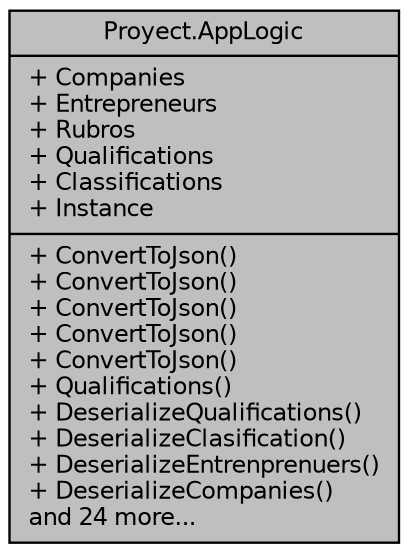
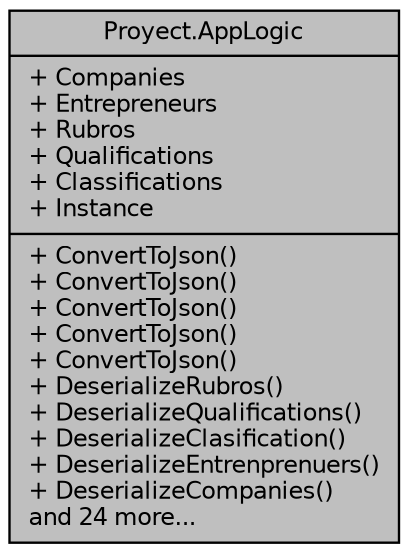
  digraph {
-   n1 [color=black fillcolor=grey75 fontcolor=black fontname=Helvetica fontsize=10 height=0.2 label="{Proyect.AppLogic\n|+ Companies\l+ Entrepreneurs\l+ Rubros\l+ Qualifications\l+ Classifications\l+ Instance\l|+ ConvertToJson()\l+ ConvertToJson()\l+ ConvertToJson()\l+ ConvertToJson()\l+ ConvertToJson()\l+ Qualifications()\l+ DeserializeQualifications()\l+ DeserializeClasification()\l+ DeserializeEntrenprenuers()\l+ DeserializeCompanies()\land 24 more...\l}" shape=record style=filled width=0.4]
+   n1 [color=black fillcolor=grey75 fontcolor=black fontname=Helvetica fontsize=10 height=0.2 label="{Proyect.AppLogic\n|+ Companies\l+ Entrepreneurs\l+ Rubros\l+ Qualifications\l+ Classifications\l+ Instance\l|+ ConvertToJson()\l+ ConvertToJson()\l+ ConvertToJson()\l+ ConvertToJson()\l+ ConvertToJson()\l+ DeserializeRubros()\l+ DeserializeQualifications()\l+ DeserializeClasification()\l+ DeserializeEntrenprenuers()\l+ DeserializeCompanies()\land 24 more...\l}" shape=record style=filled width=0.4]
  }
